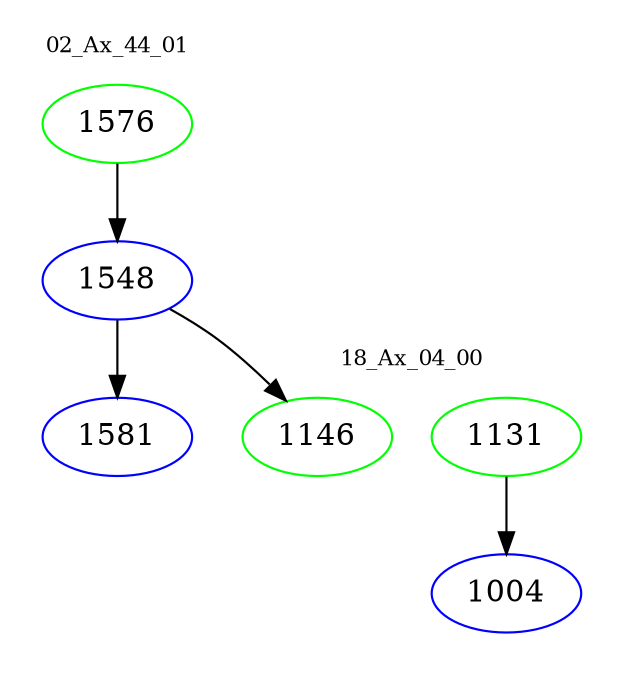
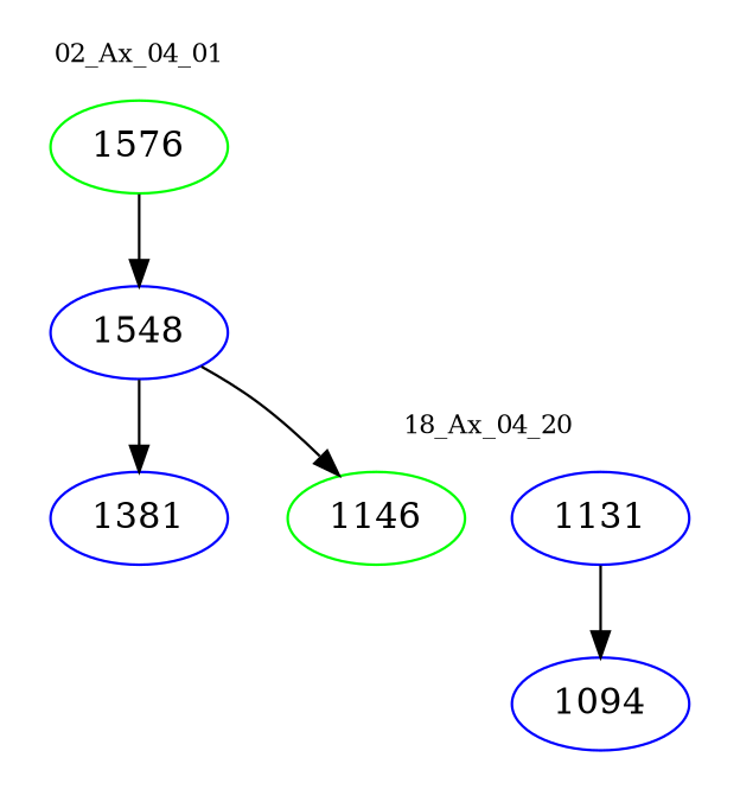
  digraph {
    node [color=green]
    edge [color=black]
-   n1 [label=1131]
-   n2 [color=blue label=1004]
+   n1 [color=blue label=1131]
+   n2 [color=blue label=1094]
    n3 [label=1146]
    n4 [label=1576]
    n5 [color=blue label=1548]
-   n6 [color=blue label=1581]
+   n6 [color=blue label=1381]
    subgraph cluster_1 {
      color=white
      fontsize=10
-     label="18_Ax_04_00"
+     label="18_Ax_04_20"
      n1
      n2
      n3
    }
    subgraph cluster_2 {
      color=white
      fontsize=10
-     label="02_Ax_44_01"
+     label="02_Ax_04_01"
      n4
      n5
      n6
    }
    n1 -> n2
    n4 -> n5
    n5 -> n3
    n5 -> n6
  }
